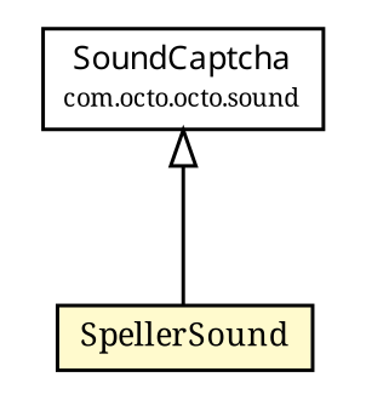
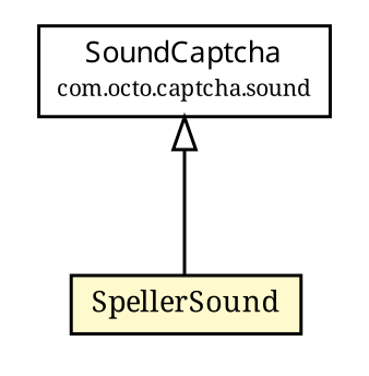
  digraph {
    fontname="Noto Serif"
    node [fontcolor=black fontname="Noto Serif" fontsize=9.0 shape=plaintext]
-   n1 [label=<<table border="0" cellborder="1" cellspacing="0" cellpadding="2" port="p" href="../SoundCaptcha.html"> 		<tr><td><table border="0" cellspacing="0" cellpadding="1"> 			<tr><td><font face="ariali"> SoundCaptcha </font></td></tr> 			<tr><td><font point-size="7.0"> com.octo.octo.sound </font></td></tr> 		</table></td></tr> 		</table>>]
+   n1 [label=<<table border="0" cellborder="1" cellspacing="0" cellpadding="2" port="p" href="../SoundCaptcha.html"> 		<tr><td><table border="0" cellspacing="0" cellpadding="1"> 			<tr><td><font face="ariali"> SoundCaptcha </font></td></tr> 			<tr><td><font point-size="7.0"> com.octo.captcha.sound </font></td></tr> 		</table></td></tr> 		</table>>]
    n2 [label=<<table border="0" cellborder="1" cellspacing="0" cellpadding="2" port="p" bgcolor="lemonChiffon" href="./SpellerSound.html"> 		<tr><td><table border="0" cellspacing="0" cellpadding="1"> 			<tr><td> SpellerSound </td></tr> 		</table></td></tr> 		</table>>]
    n1 -> n2 [arrowtail=empty dir=back fontname="Noto Serif" fontsize=10 headport=p labelfontname=arial labelfontsize=10 tailport=p]
  }
